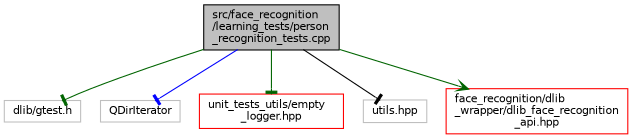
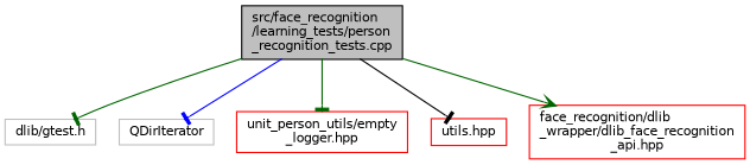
  digraph {
    node [color=red fillcolor=white fontname=Helvetica fontsize=10 shape=record style=filled]
    edge [arrowhead=tee color=darkgreen fontname=Helvetica fontsize=10 labelfontname=Helvetica labelfontsize=10 style=solid]
    n1 [color=black fillcolor=grey75 fontcolor=black height=0.2 label="src/face_recognition\l/learning_tests/person\l_recognition_tests.cpp" width=0.4]
    n2 [color=grey75 height=0.2 label="dlib/gtest.h" width=0.4]
    n3 [color=grey75 height=0.2 label=QDirIterator width=0.4]
-   n4 [height=0.2 label="unit_tests_utils/empty\l_logger.hpp" width=0.4]
-   n5 [color=grey75 height=0.2 label="utils.hpp" width=0.4]
+   n4 [height=0.2 label="unit_person_utils/empty\l_logger.hpp" width=0.4]
+   n5 [height=0.2 label="utils.hpp" width=0.4]
    n6 [height=0.2 label="face_recognition/dlib\l_wrapper/dlib_face_recognition\l_api.hpp" width=0.4]
    n1 -> n2
    n1 -> n3 [color=blue]
    n1 -> n4
    n1 -> n5 [color=black]
    n1 -> n6 [arrowhead=vee]
  }
